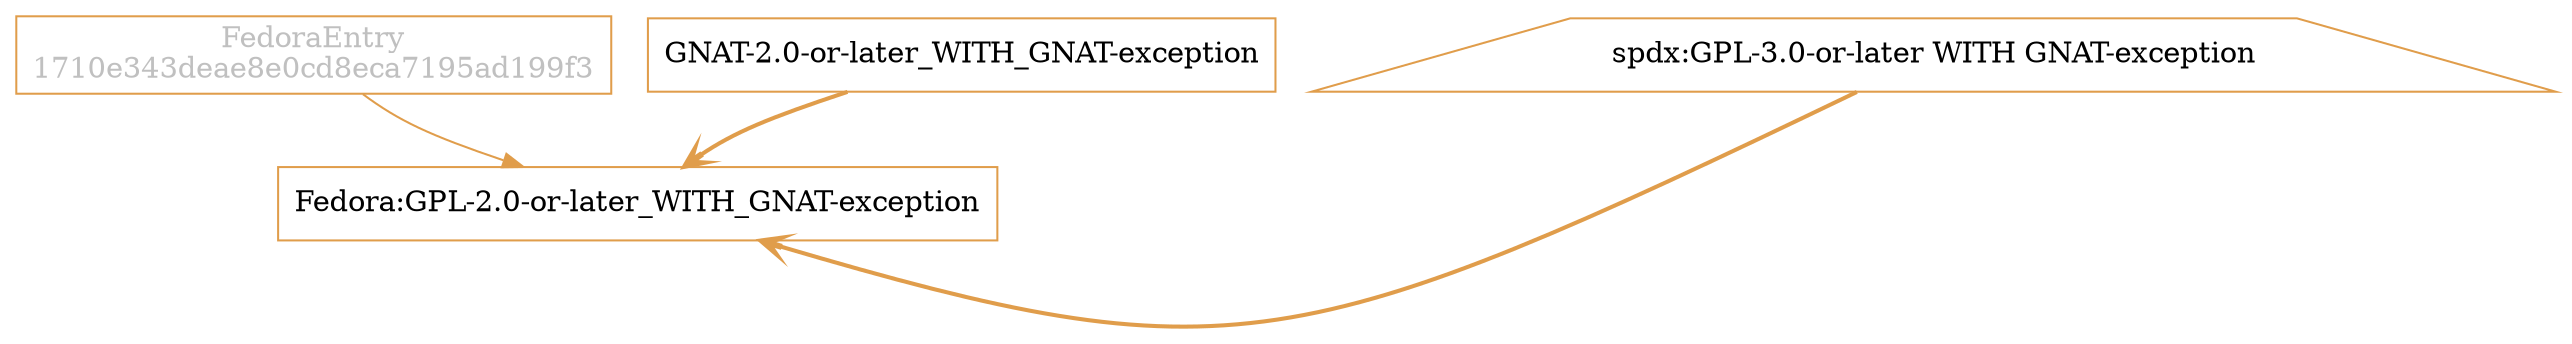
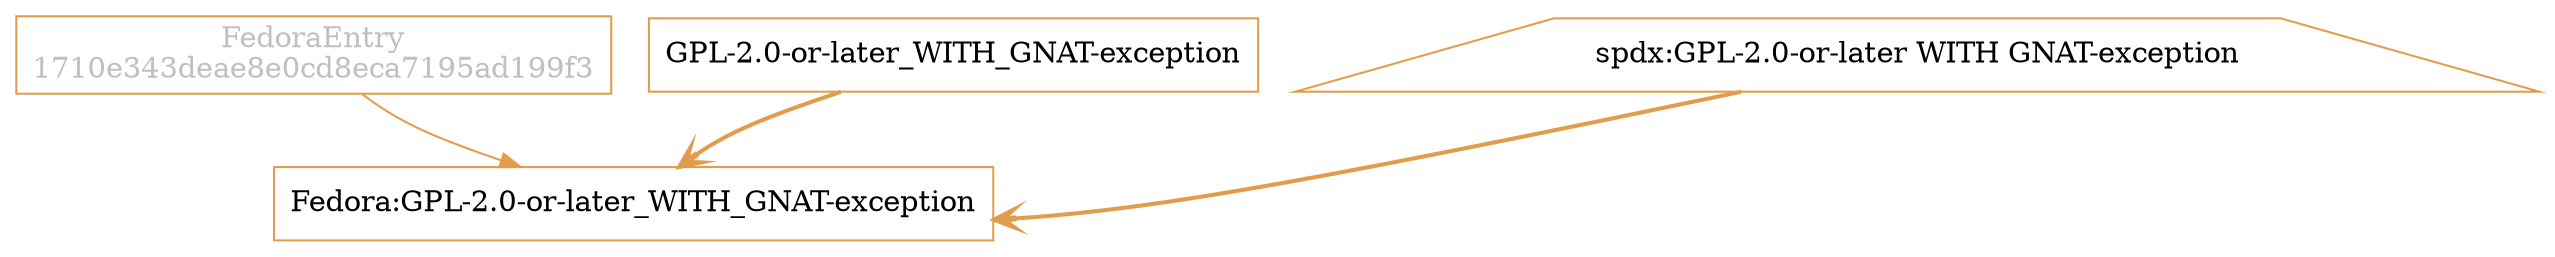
  strict digraph {
    splines=curved
    node [color="#e09d4b" shape=box]
    edge [color="#e09d4b" weight=0.7 arrowhead=vee style=bold]
    n1 [fillcolor="beige;1" fontcolor=gray label="FedoraEntry\n1710e343deae8e0cd8eca7195ad199f3"]
    n2 [label="Fedora:GPL-2.0-or-later_WITH_GNAT-exception"]
-   n3 [label="GNAT-2.0-or-later_WITH_GNAT-exception"]
-   n4 [label="spdx:GPL-3.0-or-later WITH GNAT-exception" shape=trapezium]
+   n3 [label="GPL-2.0-or-later_WITH_GNAT-exception"]
+   n4 [label="spdx:GPL-2.0-or-later WITH GNAT-exception" shape=trapezium]
    n1 -> n2 [weight=0.5 arrowhead="" style=""]
    n3 -> n2
    n4 -> n2
  }
